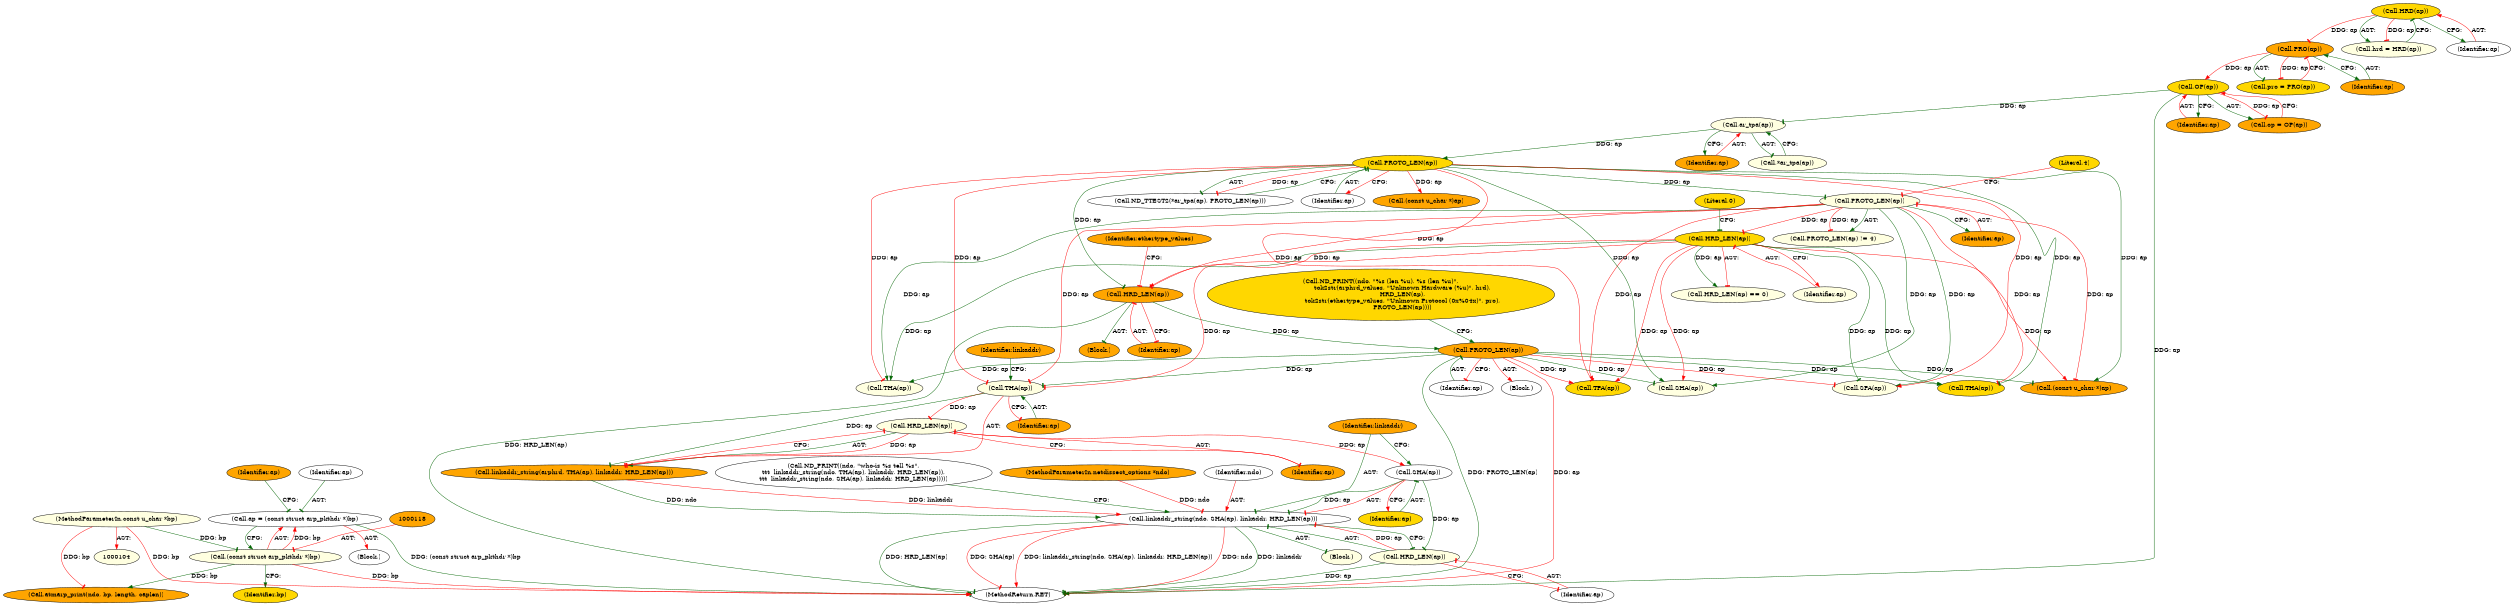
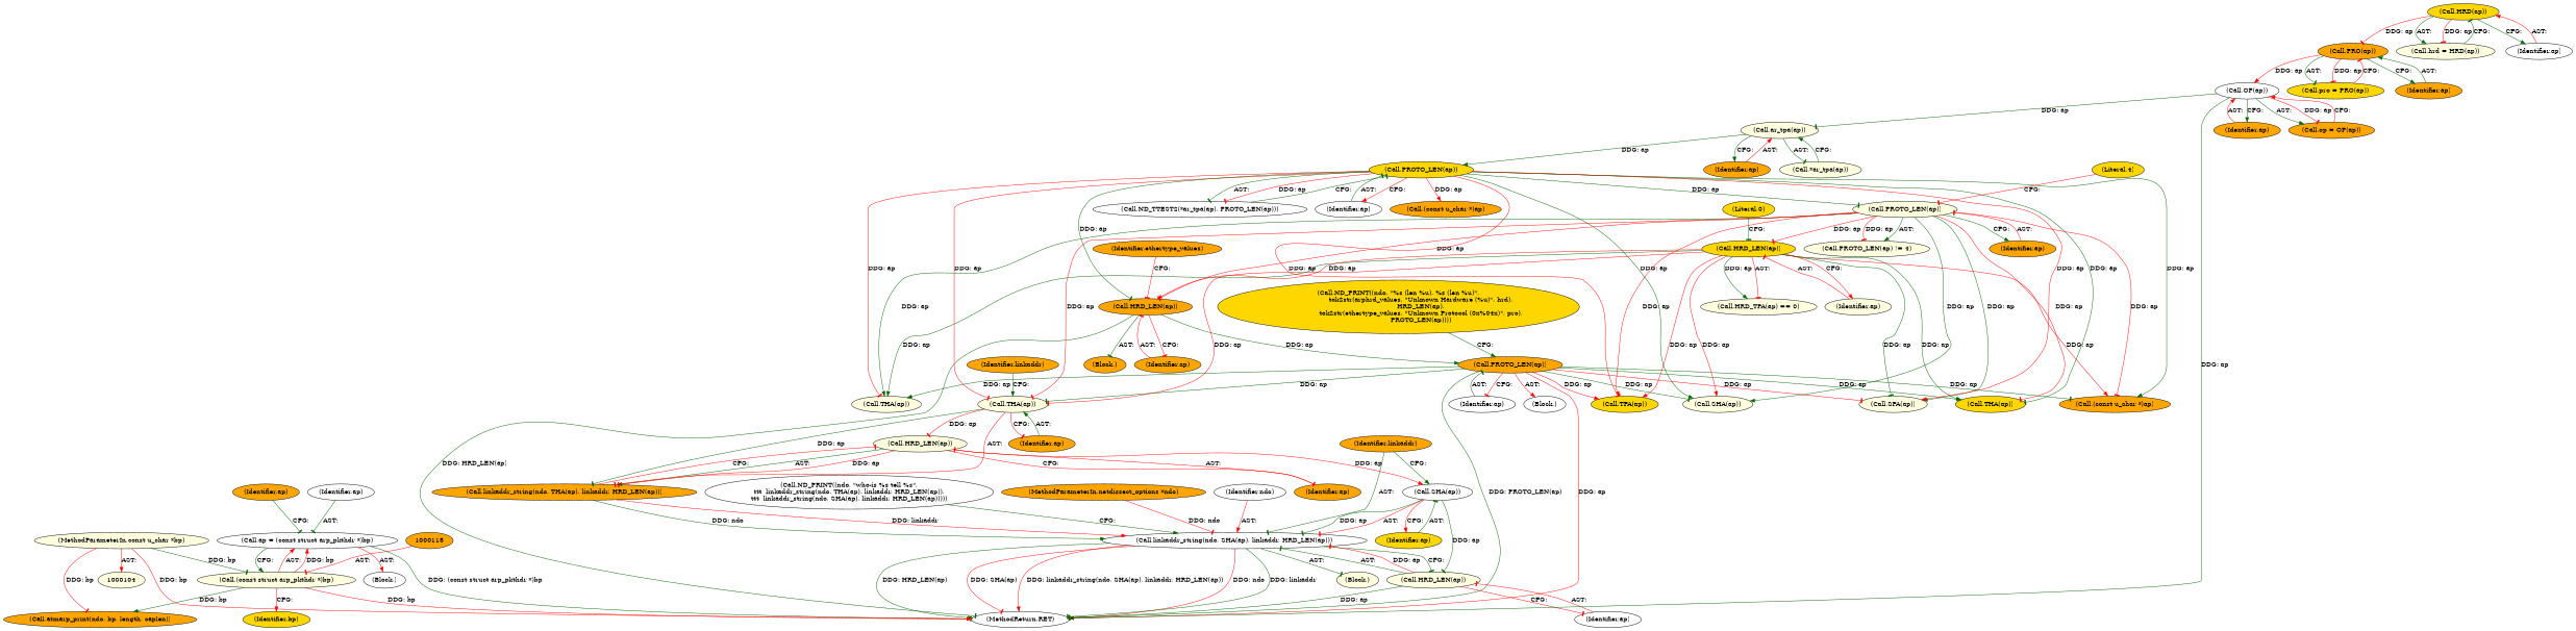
  digraph {
    node [fillcolor=orange style=filled]
    edge [arrowhead=tee color=red]
    n1 [fillcolor=white label="(Call,SHA(ap))"]
    n2 [fillcolor=white label="(Call,linkaddr_string(ndo, SHA(ap), linkaddr, HRD_LEN(ap)))"]
    n3 [fillcolor=lightyellow label="(Call,HRD_LEN(ap))"]
    n4 [fillcolor=gold label="(Identifier,ap)"]
    n5 [fillcolor=white label="(MethodReturn,RET)"]
    n6 [fillcolor=lightyellow label="(Block,)"]
    n7 [fillcolor=white label="(Identifier,ap)"]
    n8 [fillcolor=lightyellow label="(Call,HRD_LEN(ap))"]
-   n9 [label="(Call,linkaddr_string(arphrd, THA(ap), linkaddr, HRD_LEN(ap)))"]
+   n9 [label="(Call,linkaddr_string(ndo, THA(ap), linkaddr, HRD_LEN(ap)))"]
    n10 [label="(Identifier,ap)"]
    n11 [fillcolor=lightyellow label="(Call,THA(ap))"]
    n12 [label="(Identifier,ap)"]
    n13 [label="(Call,PROTO_LEN(ap))"]
    n14 [label="(Call,(const u_char *)ap)"]
    n15 [fillcolor=gold label="(Call,THA(ap))"]
    n16 [fillcolor=lightyellow label="(Call,SPA(ap))"]
    n17 [fillcolor=white label="(Identifier,ap)"]
    n18 [fillcolor=lightyellow label="(Call,THA(ap))"]
    n19 [fillcolor=gold label="(Call,TPA(ap))"]
    n20 [fillcolor=lightyellow label="(Call,SHA(ap))"]
    n21 [fillcolor=white label="(Block,)"]
    n22 [label="(Call,HRD_LEN(ap))"]
    n23 [label="(Block,)"]
    n24 [label="(Identifier,ap)"]
    n25 [fillcolor=gold label="(Call,HRD_LEN(ap))"]
    n26 [fillcolor=lightyellow label="(Identifier,ap)"]
-   n27 [fillcolor=lightyellow label="(Call,HRD_LEN(ap) == 0)"]
+   n27 [fillcolor=lightyellow label="(Call,HRD_TPA(ap) == 0)"]
    n28 [fillcolor=lightyellow label="(Call,PROTO_LEN(ap))"]
    n29 [label="(Identifier,ap)"]
    n30 [fillcolor=lightyellow label="(Call,PROTO_LEN(ap) != 4)"]
    n31 [fillcolor=gold label="(Call,PROTO_LEN(ap))"]
    n32 [fillcolor=white label="(Call,ND_TTEST2(*ar_tpa(ap), PROTO_LEN(ap)))"]
    n33 [fillcolor=white label="(Identifier,ap)"]
    n34 [label="(Call,(const u_char *)ap)"]
    n35 [fillcolor=lightyellow label="(Call,ar_tpa(ap))"]
    n36 [label="(Identifier,ap)"]
    n37 [fillcolor=lightyellow label="(Call,*ar_tpa(ap))"]
-   n38 [fillcolor=gold label="(Call,OP(ap))"]
+   n38 [fillcolor=white label="(Call,OP(ap))"]
    n39 [label="(Identifier,ap)"]
    n40 [label="(Call,op = OP(ap))"]
    n41 [label="(Call,PRO(ap))"]
    n42 [fillcolor=gold label="(Call,pro = PRO(ap))"]
    n43 [label="(Identifier,ap)"]
    n44 [fillcolor=gold label="(Call,HRD(ap))"]
    n45 [fillcolor=lightyellow label="(Call,hrd = HRD(ap))"]
    n46 [fillcolor=white label="(Identifier,ap)"]
    n47 [fillcolor=white label="(Call,ap = (const struct arp_pkthdr *)bp)"]
    n48 [fillcolor=lightyellow label="(Call,(const struct arp_pkthdr *)bp)"]
    n49 [fillcolor=white label="(Block,)"]
    n50 [fillcolor=gold label="(Identifier,bp)"]
    n51 [label="(Call,atmarp_print(ndo, bp, length, caplen))"]
    n52 [fillcolor=lightyellow label="(MethodParameterIn,const u_char *bp)"]
    1000104 [fillcolor=lightyellow]
    n54 [fillcolor=gold label="(Literal,0)"]
    n55 [fillcolor=white label="(Call,ND_PRINT((ndo, \"who-is %s tell %s\",\n\t\t\t  linkaddr_string(ndo, THA(ap), linkaddr, HRD_LEN(ap)),\n\t\t\t  linkaddr_string(ndo, SHA(ap), linkaddr, HRD_LEN(ap)))))"]
    n56 [label="(MethodParameterIn,netdissect_options *ndo)"]
    n57 [label="(Identifier,linkaddr)"]
    n58 [label="(Identifier,ap)"]
    n59 [label="(Identifier,ethertype_values)"]
    n60 [fillcolor=gold label="(Call,ND_PRINT((ndo, \"%s (len %u), %s (len %u)\",\n                      tok2str(arphrd_values, \"Unknown Hardware (%u)\", hrd),\n                      HRD_LEN(ap),\n                      tok2str(ethertype_values, \"Unknown Protocol (0x%04x)\", pro),\n                      PROTO_LEN(ap))))"]
    n61 [label="(Identifier,linkaddr)"]
    n62 [fillcolor=white label="(Identifier,ndo)"]
    n63 [fillcolor=gold label="(Literal,4)"]
    n64 [fillcolor=white label="(Identifier,ap)"]
    1000118
    n1 -> n2 [label="AST: "]
    n1 -> n2 [color=darkgreen label="DDG: ap"]
    n1 -> n3 [color=darkgreen label="DDG: ap"]
    n1 -> n4 [arrowhead=normal label="CFG: "]
    n2 -> n3 [color=darkgreen label="CFG: "]
    n2 -> n5 [arrowhead=normal label="DDG: linkaddr_string(ndo, SHA(ap), linkaddr, HRD_LEN(ap))"]
    n2 -> n5 [label="DDG: ndo"]
    n2 -> n5 [color=darkgreen label="DDG: linkaddr"]
    n2 -> n5 [arrowhead=normal color=darkgreen label="DDG: HRD_LEN(ap)"]
    n2 -> n5 [label="DDG: SHA(ap)"]
    n2 -> n6 [color=darkgreen label="AST: "]
    n3 -> n2 [color=darkgreen label="AST: "]
    n3 -> n2 [label="DDG: ap"]
    n3 -> n5 [color=darkgreen label="DDG: ap"]
    n3 -> n7 [label="CFG: "]
    n4 -> n1 [color=darkgreen label="AST: "]
    n7 -> n3 [label="AST: "]
    n8 -> n1 [arrowhead=normal label="DDG: ap"]
    n8 -> n9 [arrowhead=normal color=darkgreen label="AST: "]
    n8 -> n9 [label="DDG: ap"]
    n8 -> n10 [label="CFG: "]
    n9 -> n2 [arrowhead=normal color=darkgreen label="DDG: ndo"]
    n9 -> n2 [arrowhead=normal label="DDG: linkaddr"]
    n9 -> n8 [label="CFG: "]
    n10 -> n8 [label="AST: "]
    n11 -> n8 [label="DDG: ap"]
    n11 -> n9 [label="AST: "]
    n11 -> n9 [color=darkgreen label="DDG: ap"]
    n11 -> n12 [label="CFG: "]
    n12 -> n11 [arrowhead=normal color=darkgreen label="AST: "]
    n13 -> n5 [color=darkgreen label="DDG: PROTO_LEN(ap)"]
    n13 -> n5 [arrowhead=normal label="DDG: ap"]
    n13 -> n11 [color=darkgreen label="DDG: ap"]
    n13 -> n14 [color=darkgreen label="DDG: ap"]
    n13 -> n15 [arrowhead=normal color=darkgreen label="DDG: ap"]
    n13 -> n16 [label="DDG: ap"]
    n13 -> n17 [label="CFG: "]
    n13 -> n18 [arrowhead=normal color=darkgreen label="DDG: ap"]
    n13 -> n19 [arrowhead=normal label="DDG: ap"]
    n13 -> n20 [color=darkgreen label="DDG: ap"]
    n13 -> n21 [arrowhead=normal label="AST: "]
    n17 -> n13 [color=darkgreen label="AST: "]
    n22 -> n5 [color=darkgreen label="DDG: HRD_LEN(ap)"]
    n22 -> n13 [arrowhead=normal color=darkgreen label="DDG: ap"]
    n22 -> n23 [color=darkgreen label="AST: "]
    n22 -> n24 [label="CFG: "]
    n24 -> n22 [label="AST: "]
    n25 -> n11 [label="DDG: ap"]
    n25 -> n14 [arrowhead=normal label="DDG: ap"]
    n25 -> n15 [arrowhead=normal color=darkgreen label="DDG: ap"]
    n25 -> n16 [color=darkgreen label="DDG: ap"]
    n25 -> n18 [arrowhead=normal color=darkgreen label="DDG: ap"]
    n25 -> n19 [arrowhead=normal label="DDG: ap"]
    n25 -> n20 [arrowhead=normal label="DDG: ap"]
    n25 -> n22 [arrowhead=normal label="DDG: ap"]
    n25 -> n26 [arrowhead=normal label="CFG: "]
    n25 -> n27 [label="AST: "]
    n25 -> n27 [arrowhead=normal color=darkgreen label="DDG: ap"]
    n26 -> n25 [label="AST: "]
    n28 -> n11 [label="DDG: ap"]
    n28 -> n14 [label="DDG: ap"]
    n28 -> n15 [label="DDG: ap"]
    n28 -> n16 [arrowhead=normal color=darkgreen label="DDG: ap"]
    n28 -> n18 [arrowhead=normal color=darkgreen label="DDG: ap"]
    n28 -> n19 [arrowhead=normal label="DDG: ap"]
    n28 -> n20 [arrowhead=normal color=darkgreen label="DDG: ap"]
    n28 -> n22 [label="DDG: ap"]
    n28 -> n25 [label="DDG: ap"]
    n28 -> n29 [arrowhead=normal color=darkgreen label="CFG: "]
    n28 -> n30 [arrowhead=normal color=darkgreen label="AST: "]
    n28 -> n30 [label="DDG: ap"]
    n29 -> n28 [label="AST: "]
    n31 -> n11 [label="DDG: ap"]
    n31 -> n14 [arrowhead=normal color=darkgreen label="DDG: ap"]
    n31 -> n15 [color=darkgreen label="DDG: ap"]
    n31 -> n16 [arrowhead=normal label="DDG: ap"]
    n31 -> n18 [label="DDG: ap"]
    n31 -> n19 [label="DDG: ap"]
    n31 -> n20 [arrowhead=normal color=darkgreen label="DDG: ap"]
    n31 -> n22 [color=darkgreen label="DDG: ap"]
    n31 -> n28 [color=darkgreen label="DDG: ap"]
    n31 -> n32 [color=darkgreen label="AST: "]
    n31 -> n32 [label="DDG: ap"]
    n31 -> n33 [arrowhead=normal label="CFG: "]
    n31 -> n34 [arrowhead=normal label="DDG: ap"]
    n32 -> n31 [color=darkgreen label="CFG: "]
    n33 -> n31 [color=darkgreen label="AST: "]
    n35 -> n31 [arrowhead=normal color=darkgreen label="DDG: ap"]
    n35 -> n36 [arrowhead=normal color=darkgreen label="CFG: "]
    n35 -> n37 [color=darkgreen label="AST: "]
    n36 -> n35 [arrowhead=normal label="AST: "]
    n37 -> n35 [arrowhead=normal color=darkgreen label="CFG: "]
    n38 -> n5 [arrowhead=normal color=darkgreen label="DDG: ap"]
    n38 -> n35 [color=darkgreen label="DDG: ap"]
    n38 -> n39 [arrowhead=normal color=darkgreen label="CFG: "]
    n38 -> n40 [arrowhead=normal color=darkgreen label="AST: "]
    n38 -> n40 [label="DDG: ap"]
    n39 -> n38 [arrowhead=normal label="AST: "]
    n40 -> n38 [arrowhead=normal label="CFG: "]
    n41 -> n38 [arrowhead=normal label="DDG: ap"]
    n41 -> n42 [color=darkgreen label="AST: "]
    n41 -> n42 [label="DDG: ap"]
    n41 -> n43 [arrowhead=normal color=darkgreen label="CFG: "]
    n42 -> n41 [label="CFG: "]
    n43 -> n41 [arrowhead=normal color=darkgreen label="AST: "]
    n44 -> n41 [label="DDG: ap"]
    n44 -> n45 [arrowhead=normal color=darkgreen label="AST: "]
    n44 -> n45 [label="DDG: ap"]
    n44 -> n46 [arrowhead=normal color=darkgreen label="CFG: "]
    n45 -> n44 [color=darkgreen label="CFG: "]
    n46 -> n44 [arrowhead=normal label="AST: "]
    n47 -> n5 [color=darkgreen label="DDG: (const struct arp_pkthdr *)bp"]
    n47 -> n48 [arrowhead=normal color=darkgreen label="CFG: "]
    n47 -> n49 [arrowhead=normal label="AST: "]
    n48 -> n5 [arrowhead=normal label="DDG: bp"]
    n48 -> n47 [arrowhead=normal label="AST: "]
    n48 -> n47 [arrowhead=normal label="DDG: bp"]
-   n48 -> n50 [arrowhead=normal color=darkgreen label="CFG: "]
+   n48 -> n50 [arrowhead=normal label="CFG: "]
    n48 -> n51 [arrowhead=normal color=darkgreen label="DDG: bp"]
    n52 -> n5 [arrowhead=normal label="DDG: bp"]
    n52 -> n48 [color=darkgreen label="DDG: bp"]
    n52 -> n51 [label="DDG: bp"]
    n52 -> 1000104 [arrowhead=normal label="AST: "]
    n54 -> n25 [color=darkgreen label="CFG: "]
    n55 -> n2 [arrowhead=normal color=darkgreen label="CFG: "]
    n56 -> n2 [label="DDG: ndo"]
    n57 -> n11 [arrowhead=normal color=darkgreen label="CFG: "]
    n58 -> n47 [color=darkgreen label="CFG: "]
    n59 -> n22 [label="CFG: "]
    n60 -> n13 [arrowhead=normal color=darkgreen label="CFG: "]
    n61 -> n1 [arrowhead=normal color=darkgreen label="CFG: "]
    n61 -> n2 [color=darkgreen label="AST: "]
    n62 -> n2 [arrowhead=normal label="AST: "]
    n63 -> n28 [label="CFG: "]
    n64 -> n47 [color=darkgreen label="AST: "]
    1000118 -> n48 [label="AST: "]
  }
